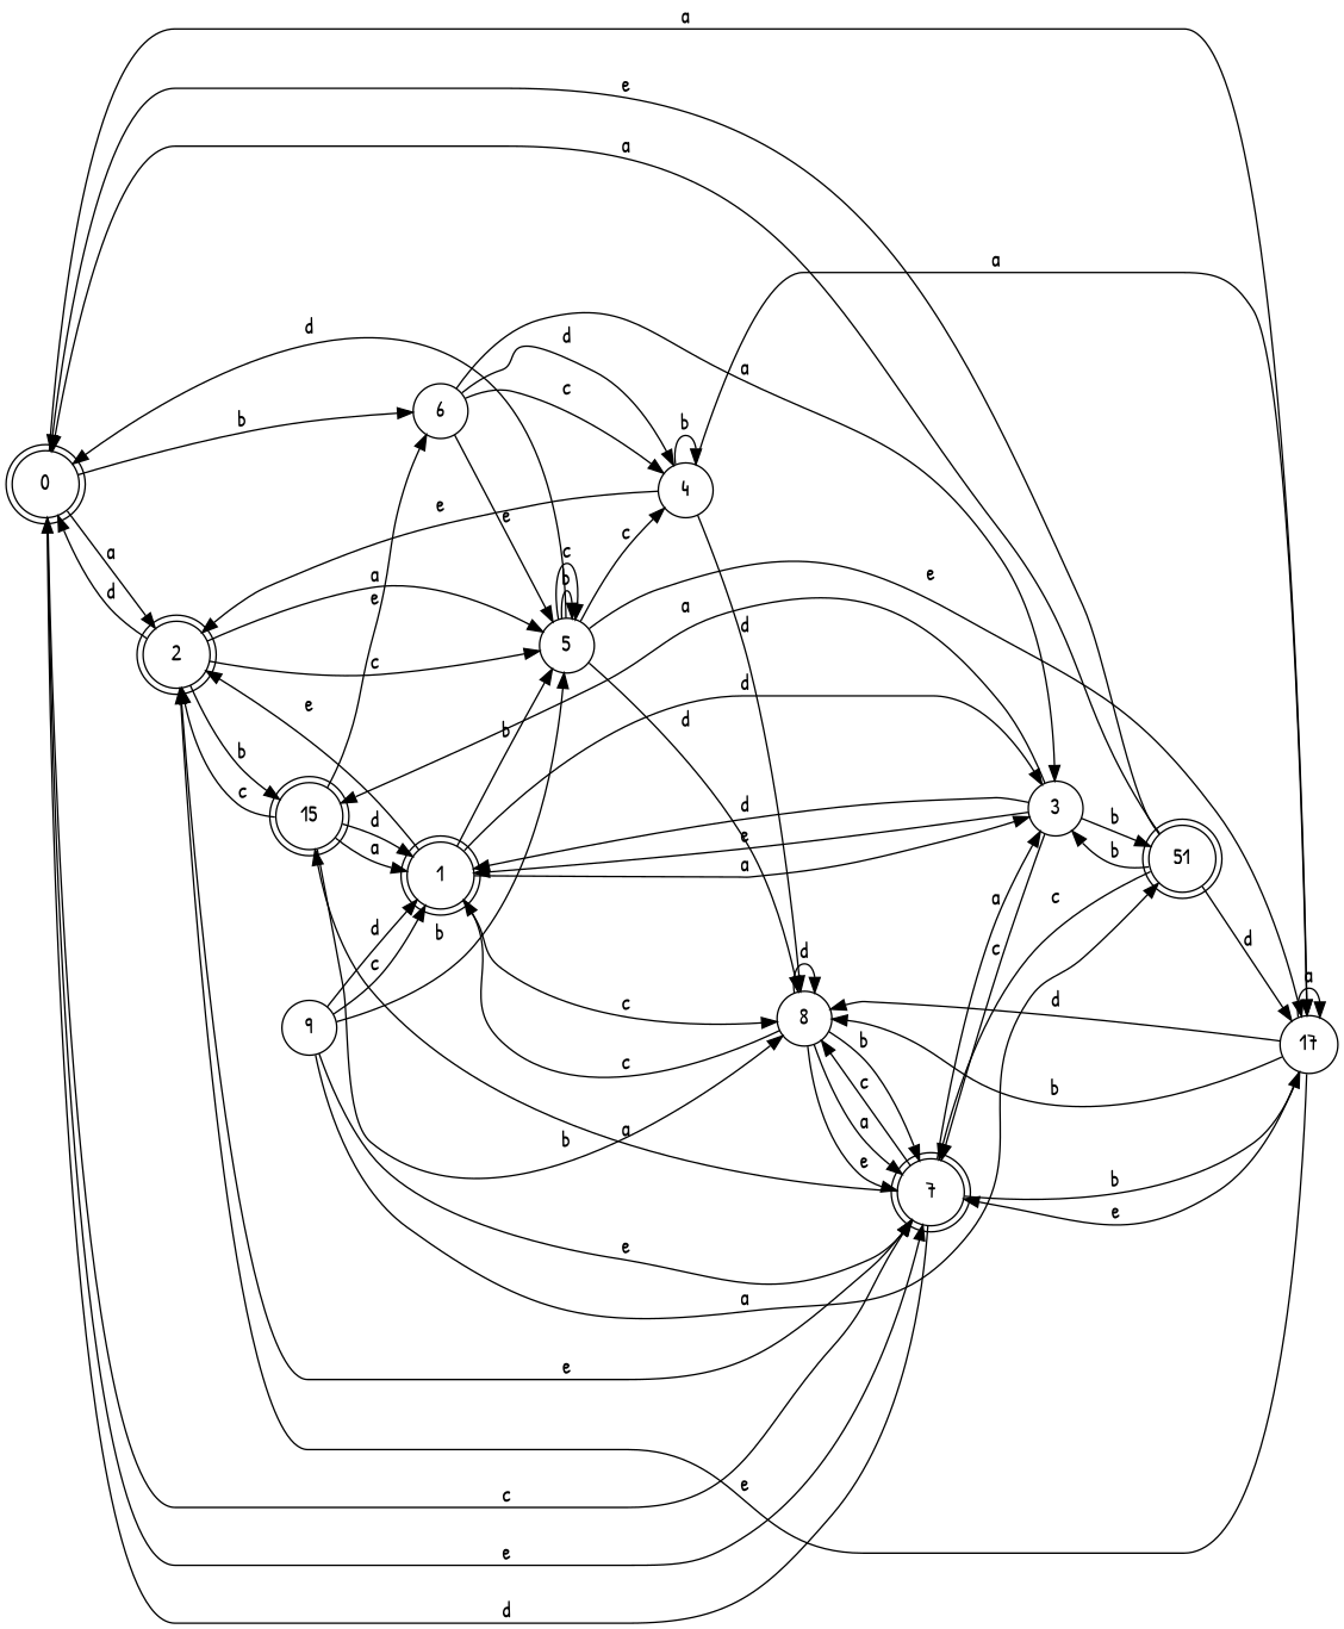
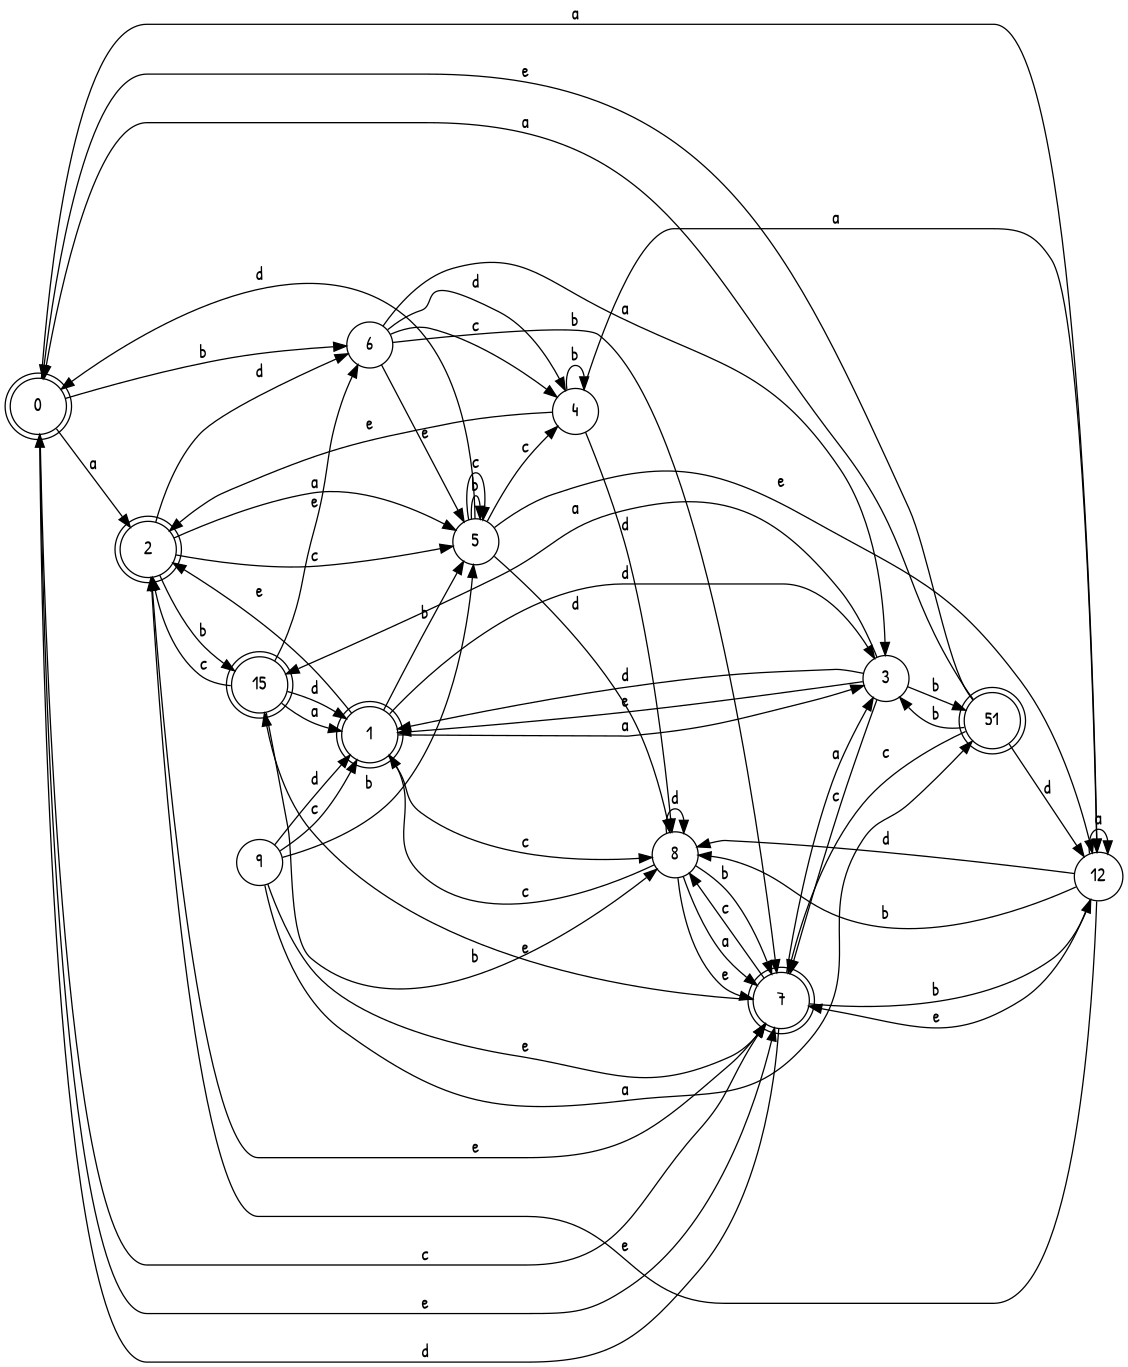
  digraph {
    fontname="Patrick Hand"
    rankdir=LR
    node [color=black fillcolor=white fontname="Patrick Hand" shape=circle style=filled]
    edge [fontname="Patrick Hand"]
    n1 [label=0 shape=doublecircle style="rounded,filled"]
    n2 [label=2 shape=doublecircle style="rounded,filled"]
    n3 [label=6]
    n4 [label=7 shape=doublecircle style="rounded,filled"]
-   n5 [label=17]
+   n5 [label=12]
    n6 [label=5]
    n7 [label=15 shape=doublecircle style="rounded,filled"]
    n8 [label=3]
    n9 [label=4]
    n10 [label=8]
    n11 [label=1 shape=doublecircle style="rounded,filled"]
    n12 [label=51 shape=doublecircle style="rounded,filled"]
    n13 [label=9]
    n1 -> n2 [label=a]
    n1 -> n3 [label=b]
    n1 -> n4 [label=c]
    n1 -> n4 [label=e]
    n1 -> n5 [label=a]
-   n2 -> n1 [label=d]
+   n2 -> n3 [label=d]
    n2 -> n4 [label=e]
    n2 -> n6 [label=a]
    n2 -> n6 [label=c]
    n2 -> n7 [label=b]
+   n3 -> n4 [label=b]
    n3 -> n6 [label=e]
    n3 -> n8 [label=a]
    n3 -> n9 [label=c]
    n3 -> n9 [label=d]
    n4 -> n1 [label=d]
    n4 -> n5 [label=b]
-   n4 -> n7 [label=a]
+   n4 -> n7 [label=e]
    n4 -> n8 [label=a]
    n4 -> n10 [label=c]
    n5 -> n2 [label=e]
    n5 -> n4 [label=e]
    n5 -> n5 [label=a]
    n5 -> n10 [label=b]
    n5 -> n10 [label=d]
    n6 -> n1 [label=d]
    n6 -> n5 [label=e]
    n6 -> n6 [label=b]
    n6 -> n6 [label=c]
    n6 -> n9 [label=c]
    n6 -> n10 [label=d]
    n7 -> n2 [label=c]
    n7 -> n3 [label=e]
    n7 -> n10 [label=b]
    n7 -> n11 [label=a]
    n7 -> n11 [label=d]
    n8 -> n4 [label=c]
    n8 -> n7 [label=a]
    n8 -> n11 [label=d]
    n8 -> n11 [label=e]
    n8 -> n12 [label=b]
    n9 -> n2 [label=e]
    n9 -> n5 [label=a]
    n9 -> n9 [label=b]
    n9 -> n10 [label=d]
    n10 -> n4 [label=a]
    n10 -> n4 [label=b]
    n10 -> n4 [label=e]
    n10 -> n10 [label=d]
    n10 -> n11 [label=c]
    n11 -> n2 [label=e]
    n11 -> n6 [label=b]
    n11 -> n8 [label=a]
    n11 -> n8 [label=d]
    n11 -> n10 [label=c]
    n12 -> n1 [label=a]
    n12 -> n1 [label=e]
    n12 -> n4 [label=c]
    n12 -> n5 [label=d]
    n12 -> n8 [label=b]
    n13 -> n4 [label=e]
    n13 -> n6 [label=b]
    n13 -> n11 [label=c]
    n13 -> n11 [label=d]
    n13 -> n12 [label=a]
  }
